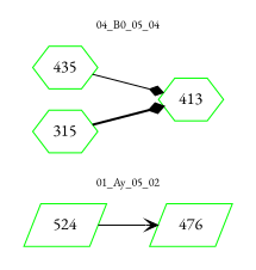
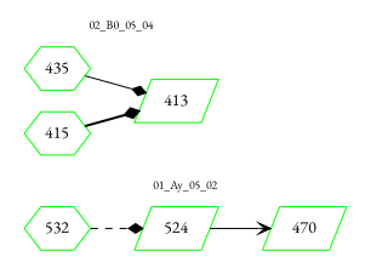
  digraph {
    fontname="EB Garamond"
    rankdir=LR
    node [color=green fontname="EB Garamond" shape=hexagon]
    edge [arrowhead=diamond color=black fontname="EB Garamond" style=solid]
+   n1 [label=532]
    n2 [label=524 shape=parallelogram]
-   n3 [label=476 shape=parallelogram]
+   n3 [label=470 shape=parallelogram]
    n4 [label=435]
-   n5 [label=413]
-   n6 [label=315]
+   n5 [label=413 shape=parallelogram]
+   n6 [label=415]
    subgraph cluster_1 {
      color=white
      fontsize=10
      label="01_Ay_05_02"
+     n1
      n2
      n3
    }
    subgraph cluster_2 {
      color=white
      fontsize=10
-     label="04_B0_05_04"
+     label="02_B0_05_04"
      n4
      n5
      n6
    }
+   n1 -> n2 [style=dashed]
    n2 -> n3 [arrowhead=vee]
    n4 -> n5
    n6 -> n5 [style=bold]
  }
